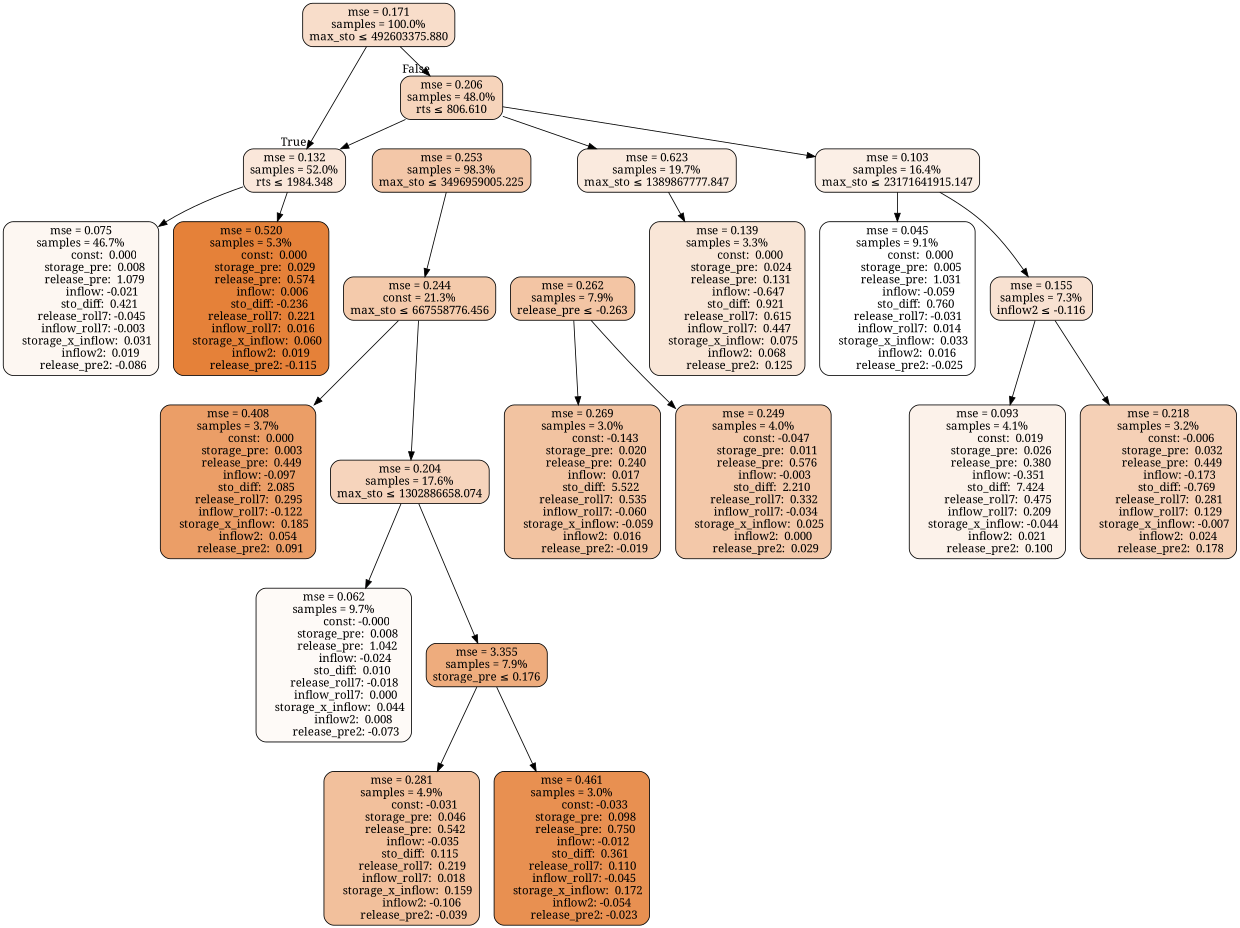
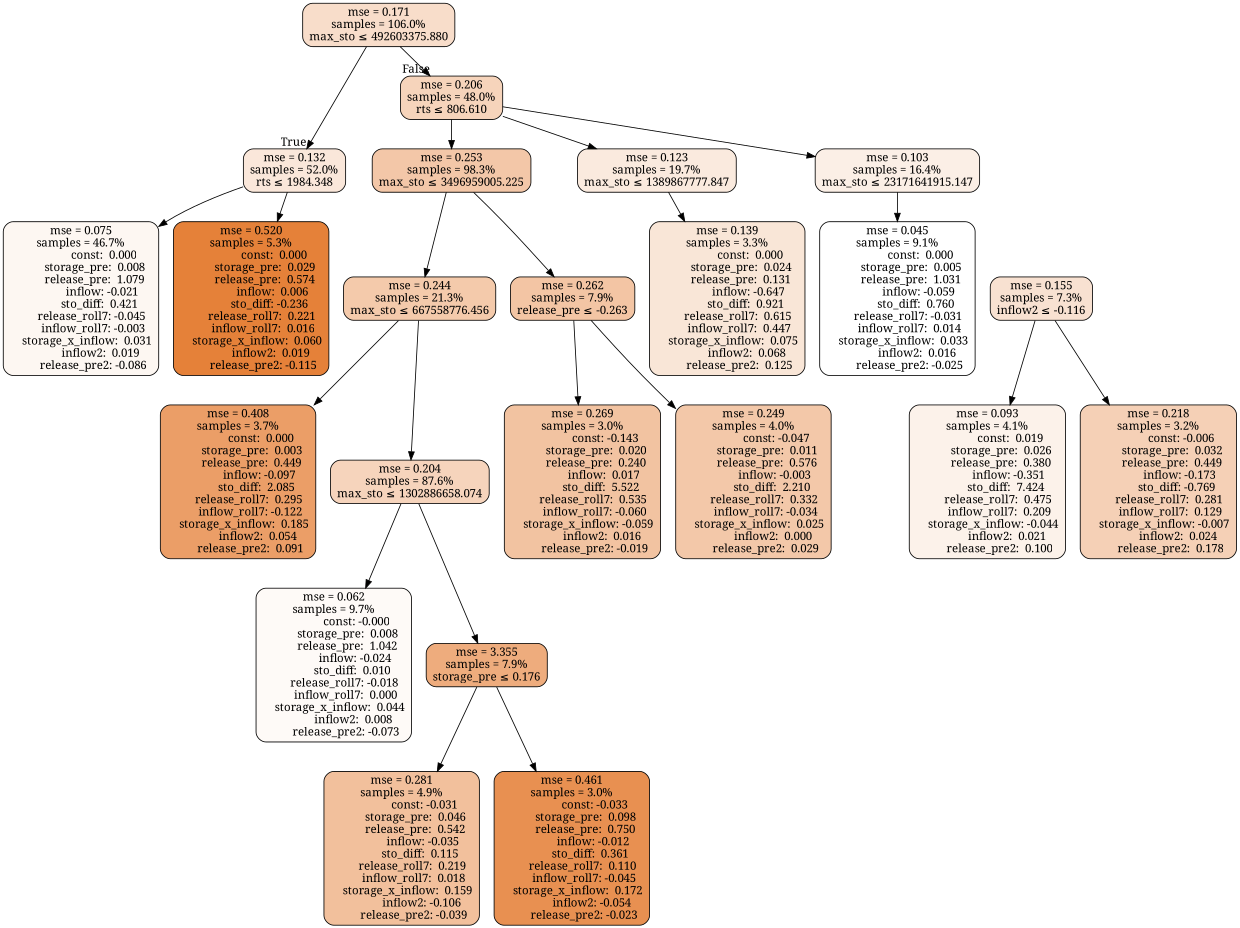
  digraph {
    fontname="Noto Serif"
    node [color=black fontname="Noto Serif" shape=rectangle style="filled, rounded"]
    edge [fontname="Noto Serif"]
-   n1 [fillcolor="#f8ddca" label="mse = 0.171\nsamples = 100.0%\nmax_sto &le; 492603375.880"]
+   n1 [fillcolor="#f8ddca" label="mse = 0.171\nsamples = 106.0%\nmax_sto &le; 492603375.880"]
    n2 [fillcolor="#fae7da" label="mse = 0.132\nsamples = 52.0%\nrts &le; 1984.348"]
    n3 [fillcolor="#f6d4bb" label="mse = 0.206\nsamples = 48.0%\nrts &le; 806.610"]
    n4 [fillcolor="#fdf7f2" label="mse = 0.075\nsamples = 46.7%\n               const:  0.000\n         storage_pre:  0.008\n         release_pre:  1.079\n              inflow: -0.021\n            sto_diff:  0.421\n       release_roll7: -0.045\n        inflow_roll7: -0.003\n    storage_x_inflow:  0.031\n             inflow2:  0.019\n        release_pre2: -0.086"]
    n5 [fillcolor="#e58139" label="mse = 0.520\nsamples = 5.3%\n               const:  0.000\n         storage_pre:  0.029\n         release_pre:  0.574\n              inflow:  0.006\n            sto_diff: -0.236\n       release_roll7:  0.221\n        inflow_roll7:  0.016\n    storage_x_inflow:  0.060\n             inflow2:  0.019\n        release_pre2: -0.115"]
    n6 [fillcolor="#f3c7a8" label="mse = 0.253\nsamples = 98.3%\nmax_sto &le; 3496959005.225"]
-   n7 [fillcolor="#faeade" label="mse = 0.623\nsamples = 19.7%\nmax_sto &le; 1389867777.847"]
+   n7 [fillcolor="#faeade" label="mse = 0.123\nsamples = 19.7%\nmax_sto &le; 1389867777.847"]
    n8 [fillcolor="#fbefe6" label="mse = 0.103\nsamples = 16.4%\nmax_sto &le; 23171641915.147"]
-   n9 [fillcolor="#f4caab" label="mse = 0.244\nconst = 21.3%\nmax_sto &le; 667558776.456"]
+   n9 [fillcolor="#f4caab" label="mse = 0.244\nsamples = 21.3%\nmax_sto &le; 667558776.456"]
    n10 [fillcolor="#f3c5a4" label="mse = 0.262\nsamples = 7.9%\nrelease_pre &le; -0.263"]
    n11 [fillcolor="#f9e6d7" label="mse = 0.139\nsamples = 3.3%\n               const:  0.000\n         storage_pre:  0.024\n         release_pre:  0.131\n              inflow: -0.647\n            sto_diff:  0.921\n       release_roll7:  0.615\n        inflow_roll7:  0.447\n    storage_x_inflow:  0.075\n             inflow2:  0.068\n        release_pre2:  0.125"]
    n12 [fillcolor="#eb9e67" label="mse = 0.408\nsamples = 3.7%\n               const:  0.000\n         storage_pre:  0.003\n         release_pre:  0.449\n              inflow: -0.097\n            sto_diff:  2.085\n       release_roll7:  0.295\n        inflow_roll7: -0.122\n    storage_x_inflow:  0.185\n             inflow2:  0.054\n        release_pre2:  0.091"]
-   n13 [fillcolor="#f6d4bc" label="mse = 0.204\nsamples = 17.6%\nmax_sto &le; 1302886658.074"]
+   n13 [fillcolor="#f6d4bc" label="mse = 0.204\nsamples = 87.6%\nmax_sto &le; 1302886658.074"]
    n14 [fillcolor="#f2c3a1" label="mse = 0.269\nsamples = 3.0%\n               const: -0.143\n         storage_pre:  0.020\n         release_pre:  0.240\n              inflow:  0.017\n            sto_diff:  5.522\n       release_roll7:  0.535\n        inflow_roll7: -0.060\n    storage_x_inflow: -0.059\n             inflow2:  0.016\n        release_pre2: -0.019"]
    n15 [fillcolor="#f3c8a9" label="mse = 0.249\nsamples = 4.0%\n               const: -0.047\n         storage_pre:  0.011\n         release_pre:  0.576\n              inflow: -0.003\n            sto_diff:  2.210\n       release_roll7:  0.332\n        inflow_roll7: -0.034\n    storage_x_inflow:  0.025\n             inflow2:  0.000\n        release_pre2:  0.029"]
    n16 [fillcolor="#fefaf7" label="mse = 0.062\nsamples = 9.7%\n               const: -0.000\n         storage_pre:  0.008\n         release_pre:  1.042\n              inflow: -0.024\n            sto_diff:  0.010\n       release_roll7: -0.018\n        inflow_roll7:  0.000\n    storage_x_inflow:  0.044\n             inflow2:  0.008\n        release_pre2: -0.073"]
    n17 [fillcolor="#eeac7d" label="mse = 3.355\nsamples = 7.9%\nstorage_pre &le; 0.176"]
    n18 [fillcolor="#f2c09c" label="mse = 0.281\nsamples = 4.9%\n               const: -0.031\n         storage_pre:  0.046\n         release_pre:  0.542\n              inflow: -0.035\n            sto_diff:  0.115\n       release_roll7:  0.219\n        inflow_roll7:  0.018\n    storage_x_inflow:  0.159\n             inflow2: -0.106\n        release_pre2: -0.039"]
    n19 [fillcolor="#e89051" label="mse = 0.461\nsamples = 3.0%\n               const: -0.033\n         storage_pre:  0.098\n         release_pre:  0.750\n              inflow: -0.012\n            sto_diff:  0.361\n       release_roll7:  0.110\n        inflow_roll7: -0.045\n    storage_x_inflow:  0.172\n             inflow2: -0.054\n        release_pre2: -0.023"]
    n20 [fillcolor="#ffffff" label="mse = 0.045\nsamples = 9.1%\n               const:  0.000\n         storage_pre:  0.005\n         release_pre:  1.031\n              inflow: -0.059\n            sto_diff:  0.760\n       release_roll7: -0.031\n        inflow_roll7:  0.014\n    storage_x_inflow:  0.033\n             inflow2:  0.016\n        release_pre2: -0.025"]
    n21 [fillcolor="#f8e1d1" label="mse = 0.155\nsamples = 7.3%\ninflow2 &le; -0.116"]
    n22 [fillcolor="#fcf2ea" label="mse = 0.093\nsamples = 4.1%\n               const:  0.019\n         storage_pre:  0.026\n         release_pre:  0.380\n              inflow: -0.351\n            sto_diff:  7.424\n       release_roll7:  0.475\n        inflow_roll7:  0.209\n    storage_x_inflow: -0.044\n             inflow2:  0.021\n        release_pre2:  0.100"]
    n23 [fillcolor="#f5d0b6" label="mse = 0.218\nsamples = 3.2%\n               const: -0.006\n         storage_pre:  0.032\n         release_pre:  0.449\n              inflow: -0.173\n            sto_diff: -0.769\n       release_roll7:  0.281\n        inflow_roll7:  0.129\n    storage_x_inflow: -0.007\n             inflow2:  0.024\n        release_pre2:  0.178"]
    n1 -> n2 [headlabel=True labelangle=45 labeldistance=2.5]
    n1 -> n3 [headlabel=False labelangle=-45 labeldistance=2.5]
    n2 -> n4
    n2 -> n5
-   n3 -> n2
+   n3 -> n6
    n3 -> n7
    n3 -> n8
    n6 -> n9
+   n6 -> n10
    n7 -> n11
    n8 -> n20
-   n8 -> n21
    n9 -> n12
    n9 -> n13
    n10 -> n14
    n10 -> n15
    n13 -> n16
    n13 -> n17
    n17 -> n18
    n17 -> n19
    n21 -> n22
    n21 -> n23
  }
